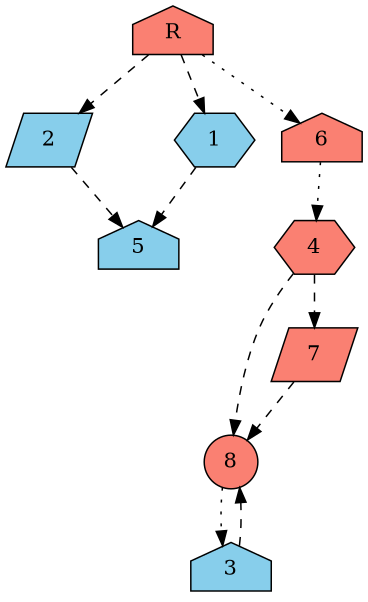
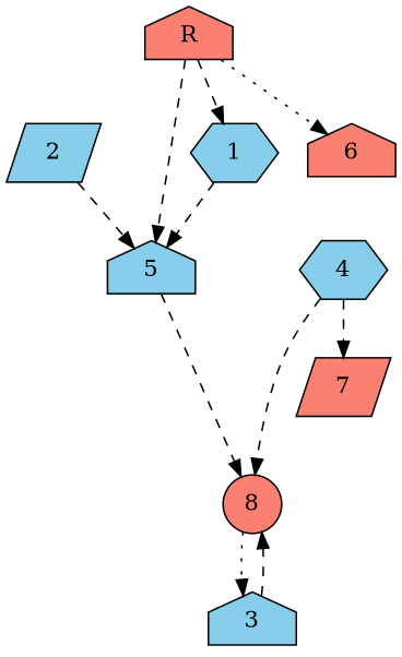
  digraph {
    node [fillcolor=salmon shape=house style=filled]
    edge [style=dashed]
    2 [fillcolor=skyblue shape=parallelogram]
    5 [fillcolor=skyblue]
    8 [shape=circle]
    3 [fillcolor=skyblue]
-   4 [shape=hexagon]
+   4 [fillcolor=skyblue shape=hexagon]
    7 [shape=parallelogram]
    6
    R
    1 [fillcolor=skyblue shape=hexagon]
    2 -> 5
-   7 -> 8
+   5 -> 8
    8 -> 3 [style=dotted]
    3 -> 8
    4 -> 8
    4 -> 7
-   6 -> 4 [style=dotted]
-   R -> 2
+   R -> 5
    R -> 6 [style=dotted]
    R -> 1
    1 -> 5
  }
